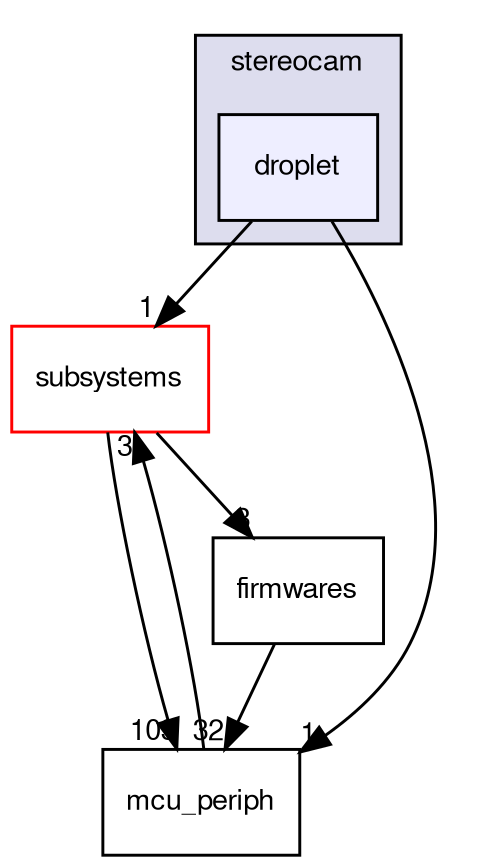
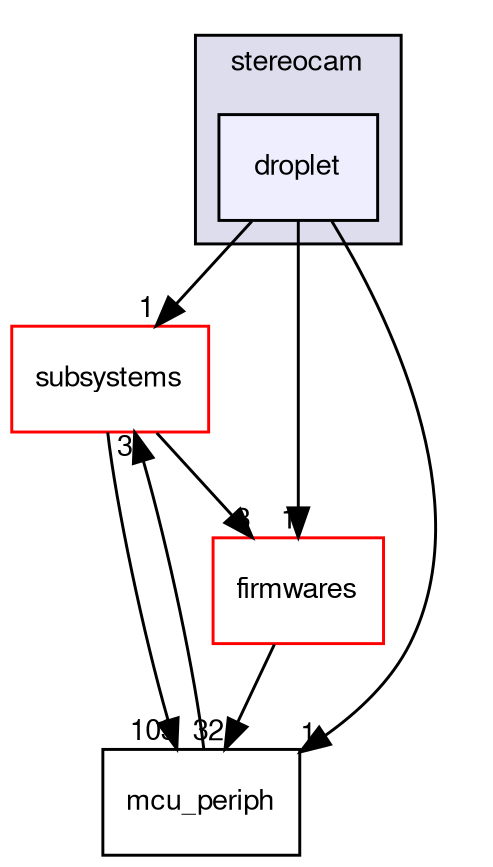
  digraph {
    compound=true
    node [fillcolor=white fontname=FreeSans fontsize=10 shape=box style=filled]
    edge [headlabel=1 labeldistance=1.5 labelfontname=FreeSans labelfontsize=10]
    n1 [fillcolor="#eeeeff" label=droplet pencolor=black]
    n2 [color=red label=subsystems]
    n3 [label=mcu_periph fillcolor="" style=""]
-   n4 [color=black label=firmwares]
+   n4 [color=red label=firmwares]
    subgraph cluster_1 {
      bgcolor="#ddddee"
      fontname=FreeSans
      fontsize=10
      label=stereocam
      pencolor=black
      n1
    }
    n1 -> n2
    n1 -> n3
+   n1 -> n4
    n2 -> n3 [headlabel=103]
    n2 -> n4 [headlabel=3]
    n3 -> n2 [headlabel=3]
    n4 -> n3 [headlabel=32]
  }
